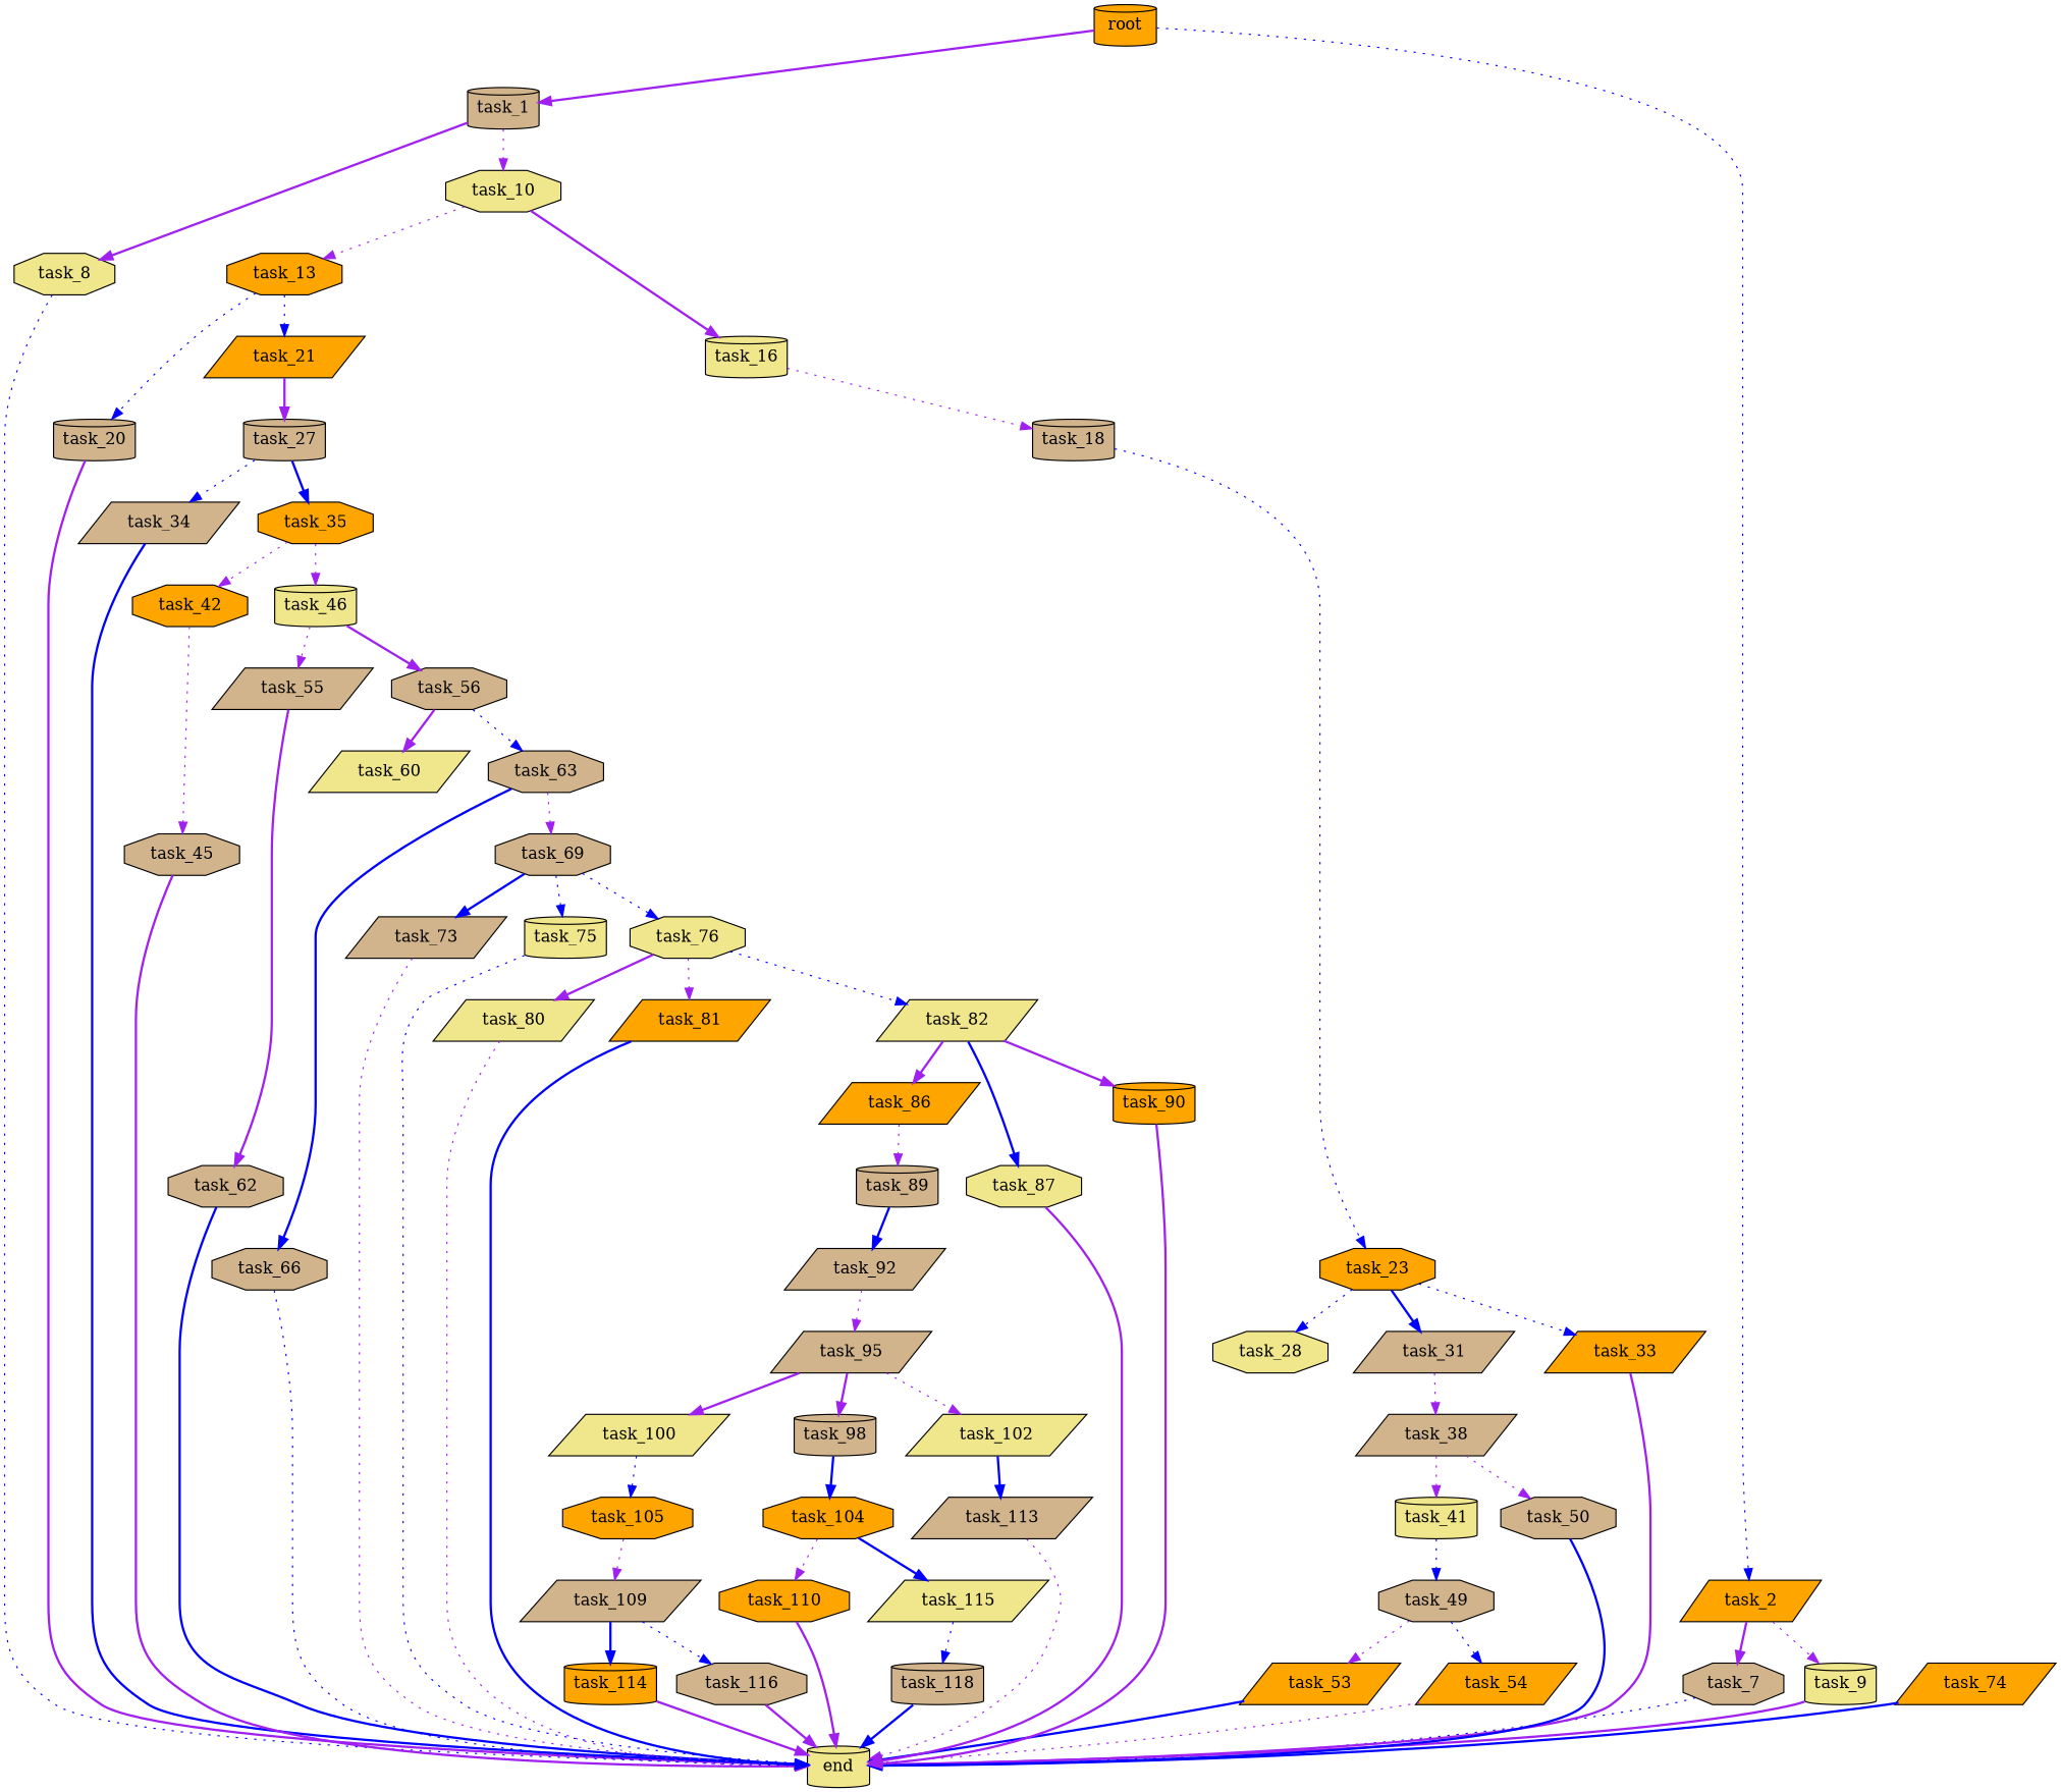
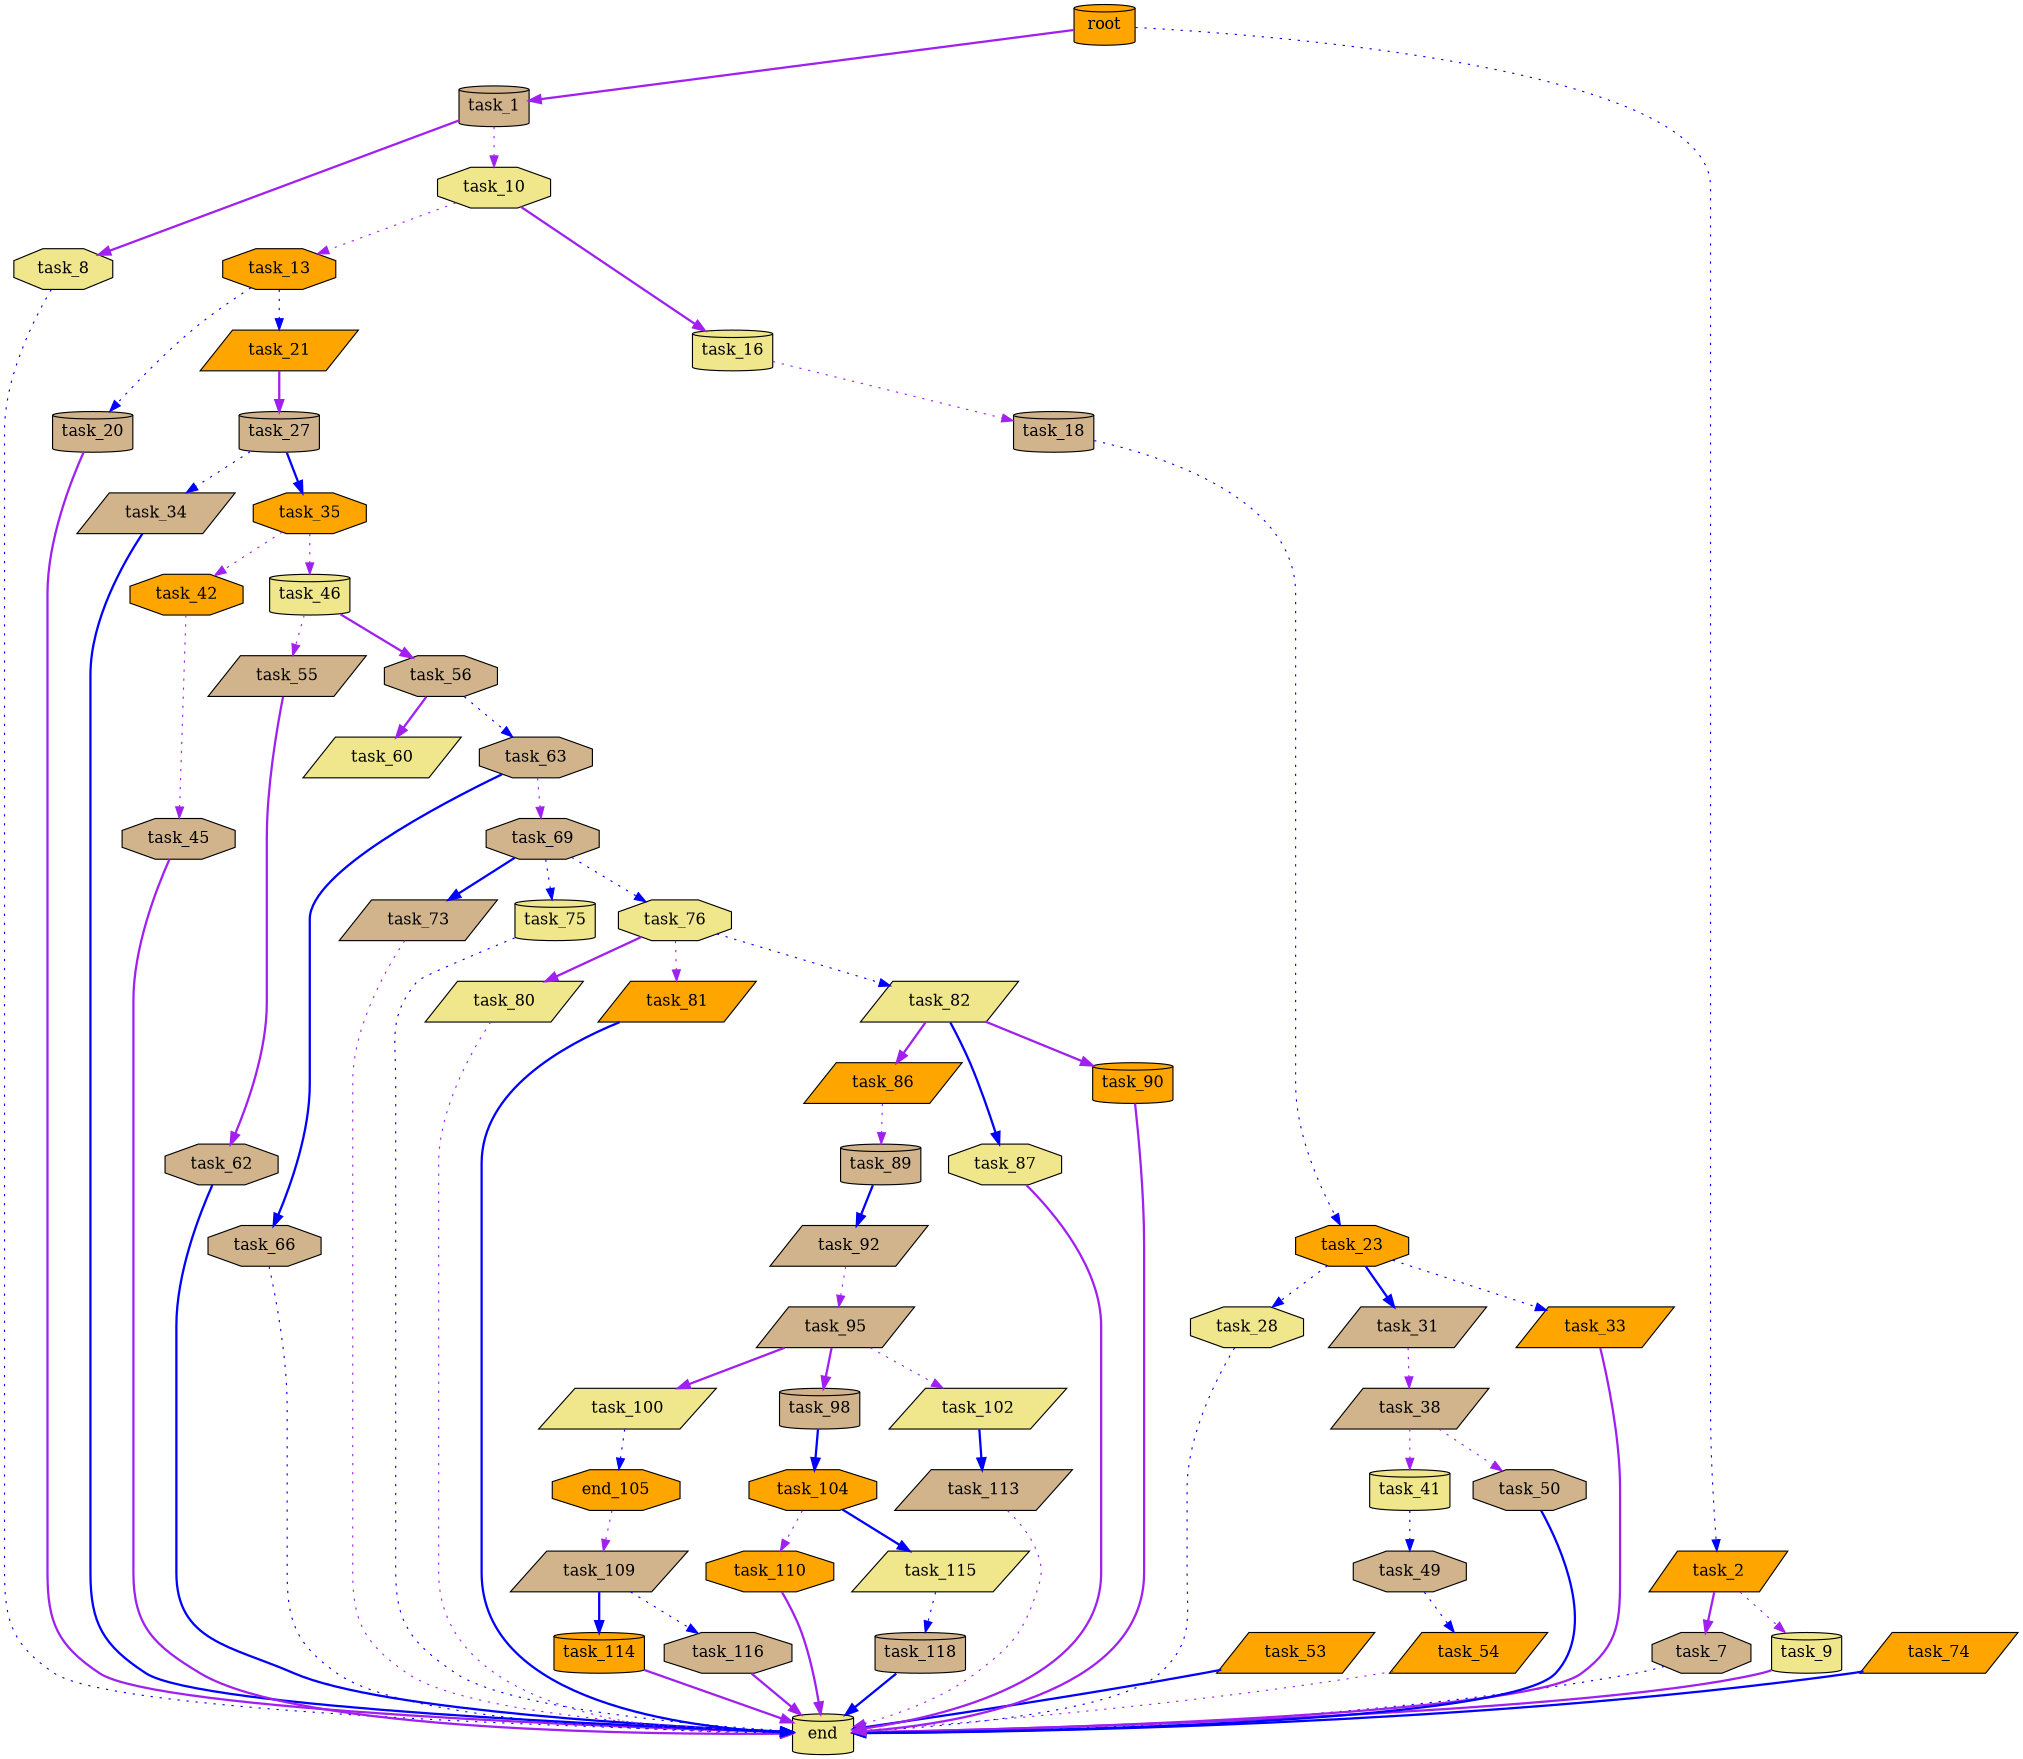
  digraph {
    node [fillcolor=tan shape=parallelogram style=filled]
    edge [color=purple style=dotted]
    root [fillcolor=orange shape=cylinder]
    task_1 [shape=cylinder]
    task_2 [fillcolor=orange]
    task_8 [fillcolor=khaki shape=octagon]
    task_10 [fillcolor=khaki shape=octagon]
    task_7 [shape=octagon]
    task_9 [fillcolor=khaki shape=cylinder]
    end [fillcolor=khaki shape=cylinder]
    task_13 [fillcolor=orange shape=octagon]
    task_16 [fillcolor=khaki shape=cylinder]
    task_20 [shape=cylinder]
    task_21 [fillcolor=orange]
    task_18 [shape=cylinder]
    task_27 [shape=cylinder]
    task_23 [fillcolor=orange shape=octagon]
    task_28 [fillcolor=khaki shape=octagon]
    task_31
    task_33 [fillcolor=orange]
    task_34
    task_35 [fillcolor=orange shape=octagon]
    task_38
    task_42 [fillcolor=orange shape=octagon]
    task_46 [fillcolor=khaki shape=cylinder]
    task_41 [fillcolor=khaki shape=cylinder]
    task_50 [shape=octagon]
    task_45 [shape=octagon]
    task_55
    task_56 [shape=octagon]
    task_49 [shape=octagon]
    task_53 [fillcolor=orange]
    task_54 [fillcolor=orange]
    task_62 [shape=octagon]
    task_60 [fillcolor=khaki]
    task_63 [shape=octagon]
    task_66 [shape=octagon]
    task_69 [shape=octagon]
    task_73
    task_75 [fillcolor=khaki shape=cylinder]
    task_76 [fillcolor=khaki shape=octagon]
    task_74 [fillcolor=orange]
    task_80 [fillcolor=khaki]
    task_81 [fillcolor=orange]
    task_82 [fillcolor=khaki]
    task_86 [fillcolor=orange]
    task_87 [fillcolor=khaki shape=octagon]
    task_90 [fillcolor=orange shape=cylinder]
    task_89 [shape=cylinder]
    task_92
    task_95
    task_100 [fillcolor=khaki]
    task_98 [shape=cylinder]
    task_102 [fillcolor=khaki]
-   task_105 [fillcolor=orange shape=octagon]
+   task_105 [fillcolor=orange shape=octagon label=end_105]
    task_104 [fillcolor=orange shape=octagon]
    task_113
    task_110 [fillcolor=orange shape=octagon]
    task_115 [fillcolor=khaki]
    task_109
    task_118 [shape=cylinder]
    task_114 [fillcolor=orange shape=cylinder]
    task_116 [shape=octagon]
    root -> task_1 [style=bold]
    root -> task_2 [color=blue]
    task_1 -> task_8 [style=bold]
    task_1 -> task_10
    task_2 -> task_7 [style=bold]
    task_2 -> task_9
    task_8 -> end [color=blue]
    task_10 -> task_13
    task_10 -> task_16 [style=bold]
    task_7 -> end [color=blue]
    task_9 -> end [style=bold]
    task_13 -> task_20 [color=blue]
    task_13 -> task_21 [color=blue]
    task_16 -> task_18
    task_20 -> end [style=bold]
    task_21 -> task_27 [style=bold]
    task_18 -> task_23 [color=blue]
    task_27 -> task_34 [color=blue]
    task_27 -> task_35 [color=blue style=bold]
    task_23 -> task_28 [color=blue]
    task_23 -> task_31 [color=blue style=bold]
    task_23 -> task_33 [color=blue]
+   task_28 -> end [color=blue]
    task_31 -> task_38
    task_33 -> end [style=bold]
    task_34 -> end [color=blue style=bold]
    task_35 -> task_42
    task_35 -> task_46
    task_38 -> task_41
    task_38 -> task_50
    task_42 -> task_45
    task_46 -> task_55
    task_46 -> task_56 [style=bold]
    task_41 -> task_49 [color=blue]
    task_50 -> end [color=blue style=bold]
    task_45 -> end [style=bold]
    task_55 -> task_62 [style=bold]
    task_56 -> task_60 [style=bold]
    task_56 -> task_63 [color=blue]
-   task_49 -> task_53
    task_49 -> task_54 [color=blue]
    task_53 -> end [color=blue style=bold]
    task_54 -> end
    task_62 -> end [color=blue style=bold]
    task_63 -> task_66 [color=blue style=bold]
    task_63 -> task_69
    task_66 -> end [color=blue]
    task_69 -> task_73 [color=blue style=bold]
    task_69 -> task_75 [color=blue]
    task_69 -> task_76 [color=blue]
    task_73 -> end
    task_75 -> end [color=blue]
    task_76 -> task_80 [style=bold]
    task_76 -> task_81
    task_76 -> task_82 [color=blue]
    task_74 -> end [color=blue style=bold]
    task_80 -> end
    task_81 -> end [color=blue style=bold]
    task_82 -> task_86 [style=bold]
    task_82 -> task_87 [color=blue style=bold]
    task_82 -> task_90 [style=bold]
    task_86 -> task_89
    task_87 -> end [style=bold]
    task_90 -> end [style=bold]
    task_89 -> task_92 [color=blue style=bold]
    task_92 -> task_95
    task_95 -> task_100 [style=bold]
    task_95 -> task_98 [style=bold]
    task_95 -> task_102
    task_100 -> task_105 [color=blue]
    task_98 -> task_104 [color=blue style=bold]
    task_102 -> task_113 [color=blue style=bold]
    task_105 -> task_109
    task_104 -> task_110
    task_104 -> task_115 [color=blue style=bold]
    task_113 -> end
    task_110 -> end [style=bold]
    task_115 -> task_118 [color=blue]
    task_109 -> task_114 [color=blue style=bold]
    task_109 -> task_116 [color=blue]
    task_118 -> end [color=blue style=bold]
    task_114 -> end [style=bold]
    task_116 -> end [style=bold]
  }
